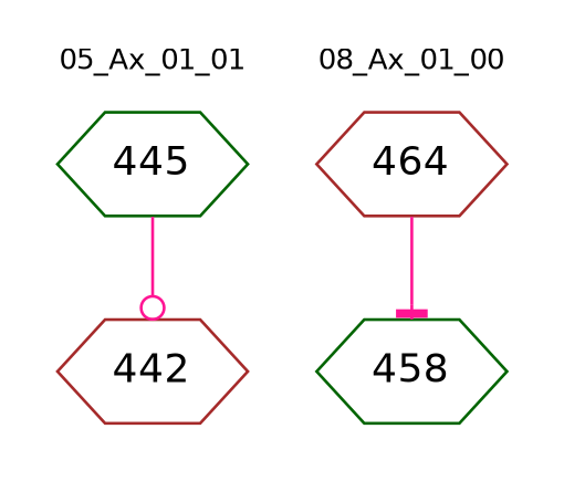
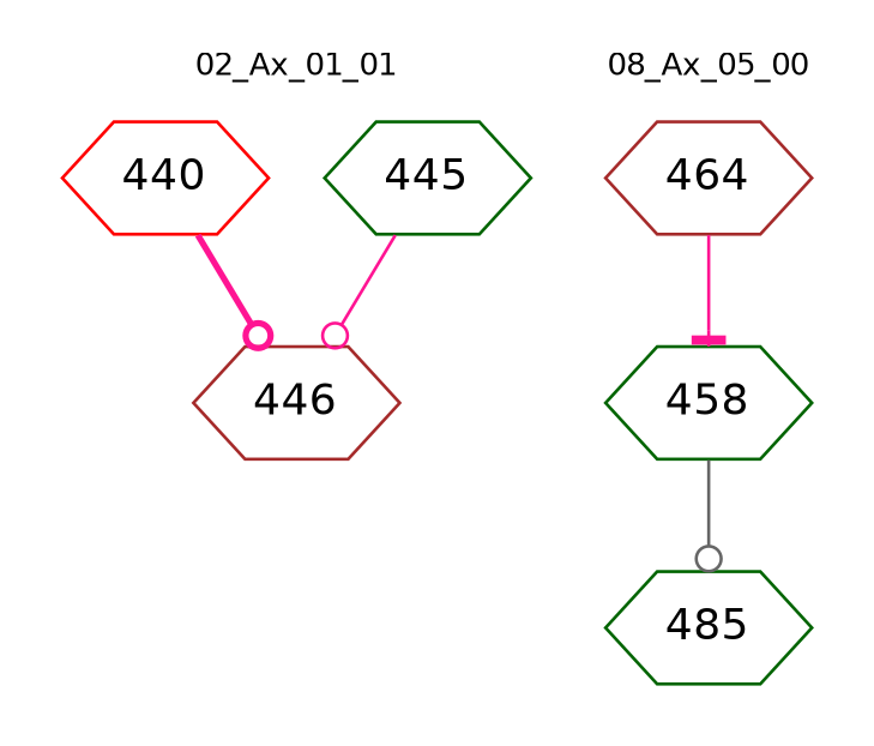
  digraph {
    fontname="DejaVu Sans"
    node [color=darkgreen fontname="DejaVu Sans" shape=hexagon]
    edge [arrowhead=odot color=deeppink fontname="DejaVu Sans" style=solid]
    n1 [label=445]
-   n3 [color=brown label=442]
+   n2 [color=red label=440]
+   n3 [color=brown label=446]
    n4 [color=brown label=464]
    n5 [label=458]
+   n6 [label=485]
    subgraph cluster_1 {
      color=white
      fontsize=10
-     label="05_Ax_01_01"
+     label="02_Ax_01_01"
      n1
+     n2
      n3
    }
    subgraph cluster_2 {
      color=white
      fontsize=10
-     label="08_Ax_01_00"
+     label="08_Ax_05_00"
      n4
      n5
+     n6
    }
    n1 -> n3
+   n2 -> n3 [style=bold]
    n4 -> n5 [arrowhead=tee]
+   n5 -> n6 [color=gray40]
  }
